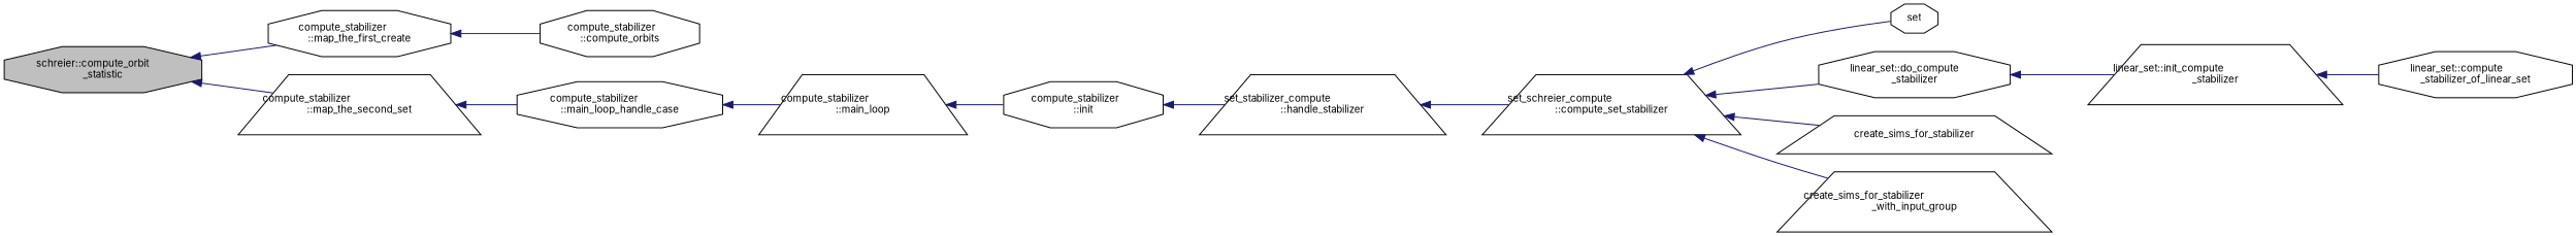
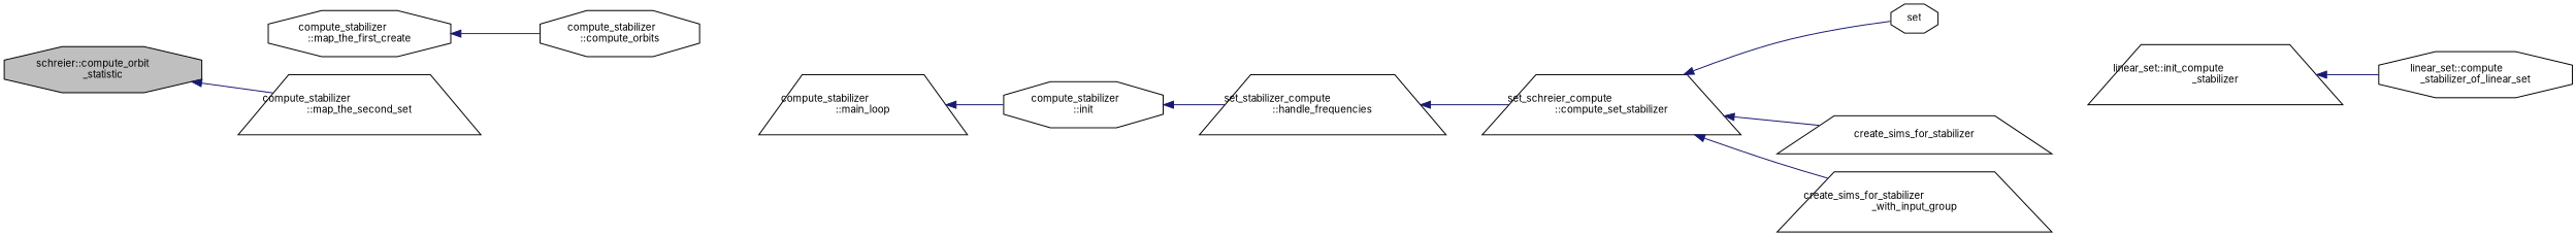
  digraph {
    fontname=Inter
    rankdir=LR
    node [color=black fillcolor=white fontname=Inter fontsize=10 shape=octagon style=filled]
    edge [color=midnightblue dir=back fontname=Inter fontsize=10 labelfontname=Helvetica labelfontsize=10 style=solid]
    n1 [fillcolor=grey75 fontcolor=black height=0.2 label="schreier::compute_orbit\l_statistic" width=0.4]
    n2 [height=0.2 label="compute_stabilizer\l::map_the_first_create" width=0.4]
    n3 [height=0.2 label="compute_stabilizer\l::map_the_second_set" shape=trapezium width=0.4]
    n4 [height=0.2 label="compute_stabilizer\l::compute_orbits" width=0.4]
-   n5 [height=0.2 label="compute_stabilizer\l::main_loop_handle_case" width=0.4]
    n6 [height=0.2 label="compute_stabilizer\l::init" width=0.4]
-   n7 [height=0.2 label="set_stabilizer_compute\l::handle_stabilizer" shape=trapezium width=0.4]
+   n7 [height=0.2 label="set_stabilizer_compute\l::handle_frequencies" shape=trapezium width=0.4]
    n8 [height=0.2 label="set_schreier_compute\l::compute_set_stabilizer" shape=trapezium width=0.4]
    n9 [height=0.2 label=set width=0.4]
-   n10 [height=0.2 label="linear_set::do_compute\l_stabilizer" width=0.4]
    n11 [height=0.2 label=create_sims_for_stabilizer shape=trapezium width=0.4]
    n12 [height=0.2 label="create_sims_for_stabilizer\l_with_input_group" shape=trapezium width=0.4]
    n13 [height=0.2 label="linear_set::init_compute\l_stabilizer" shape=trapezium width=0.4]
    n14 [height=0.2 label="linear_set::compute\l_stabilizer_of_linear_set" width=0.4]
    n15 [height=0.2 label="compute_stabilizer\l::main_loop" shape=trapezium width=0.4]
-   n1 -> n2
    n1 -> n3
    n2 -> n4
-   n3 -> n5
-   n5 -> n15
    n6 -> n7
    n7 -> n8
    n8 -> n9
-   n8 -> n10
    n8 -> n11
    n8 -> n12
-   n10 -> n13
    n13 -> n14
    n15 -> n6
  }
